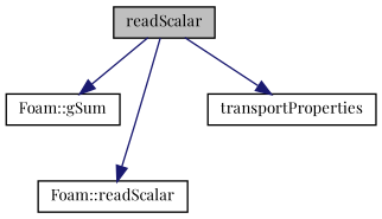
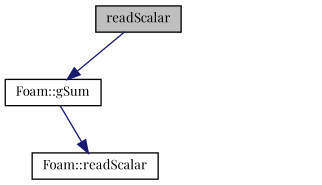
  digraph {
    fontname="Playfair Display"
    rankdir=TB
    node [color=black fontname="Playfair Display" fontsize=10 shape=record]
    edge [color=midnightblue fontname="Playfair Display" fontsize=10 labelfontname=FreeSans labelfontsize=10 style=solid]
    n1 [fillcolor=grey75 fontcolor=black height=0.2 label=readScalar style=filled width=0.4]
    n2 [height=0.2 label="Foam::gSum" width=0.4]
    n3 [height=0.2 label="Foam::readScalar" width=0.4]
-   n4 [height=0.2 label=transportProperties width=0.4]
    n1 -> n2
-   n1 -> n3
-   n1 -> n4
+   n2 -> n3
  }
